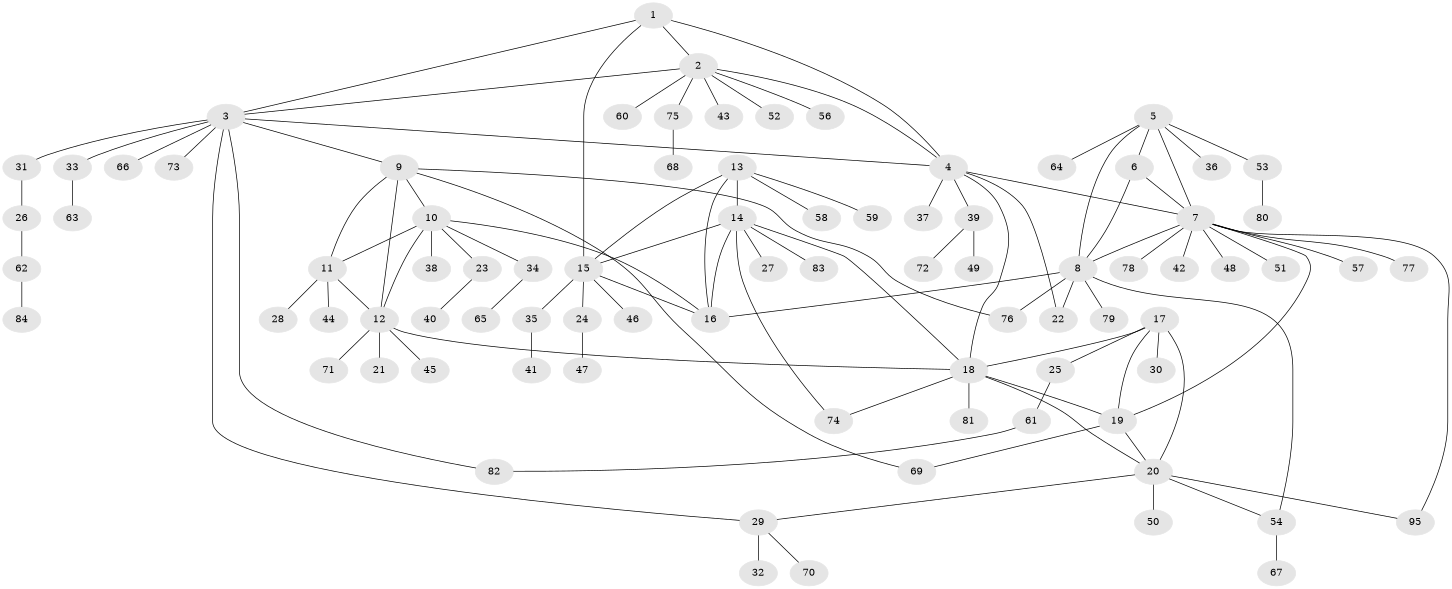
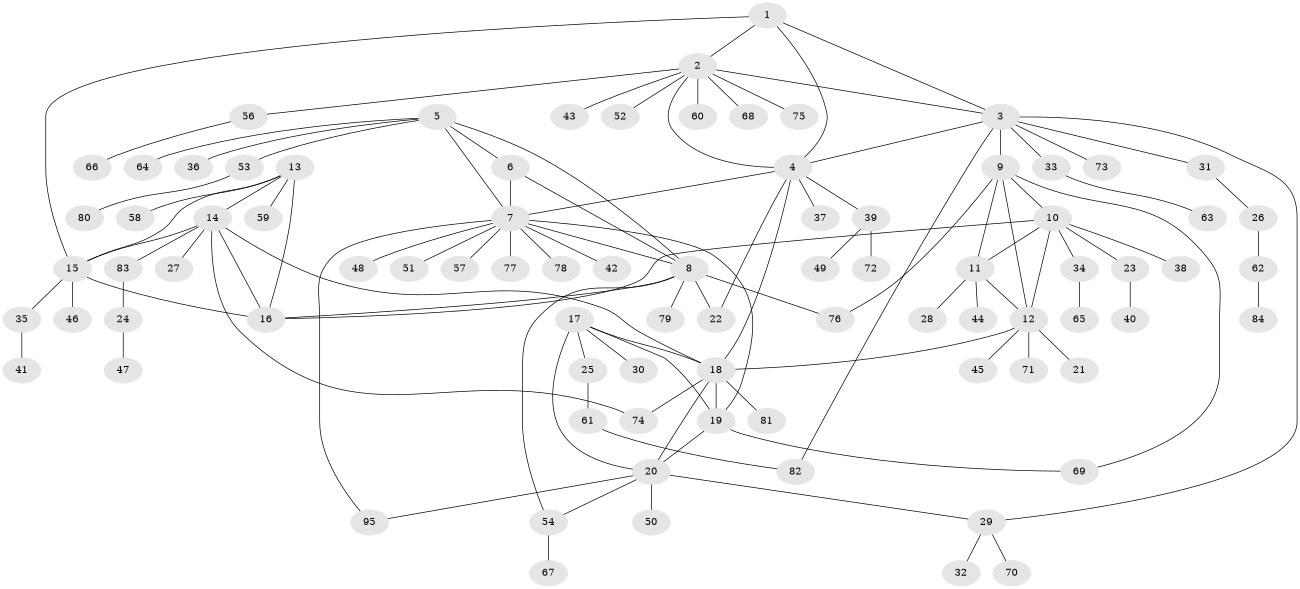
  graph {
    node [color=gray90 style=filled]
    1
    2
    3
    4
    15
    43
    52
    56
    60
    68
    75
    9
    29
    31
    33
    66
    73
    82
    7
    18
    22
    37
    39
    16
    24
    35
    46
    76
    10
    11
    12
    69
    26
    62
    32
    70
    63
    8
    19
    42
    48
    51
    n43 [label=95]
    57
    77
    78
    74
    20
    81
    49
    72
    5
    6
    36
    53
    64
    54
    79
    80
    67
    23
    34
    38
    28
    44
    21
    45
    71
    40
    65
    13
    14
    58
    59
    27
    83
    47
    41
    17
    30
    25
    50
    61
    84
    1 -- 2
    1 -- 3
    1 -- 4
    1 -- 15
    2 -- 3
    2 -- 4
    2 -- 43
    2 -- 52
    2 -- 56
    2 -- 60
-   75 -- 68
+   2 -- 68
    2 -- 75
    3 -- 4
    3 -- 9
    3 -- 29
    3 -- 31
    3 -- 33
-   3 -- 66
+   56 -- 66
    3 -- 73
    3 -- 82
    4 -- 7
    4 -- 18
    4 -- 22
    4 -- 37
    4 -- 39
    15 -- 16
-   15 -- 24
+   83 -- 24
    15 -- 35
    15 -- 46
    9 -- 76
    9 -- 10
    9 -- 11
    9 -- 12
    9 -- 69
    29 -- 32
    29 -- 70
    31 -- 26
    33 -- 63
    7 -- 8
    7 -- 19
    7 -- 42
    7 -- 48
    7 -- 51
    7 -- n43
    7 -- 57
    7 -- 77
    7 -- 78
    18 -- 19
    18 -- 74
    18 -- 20
    18 -- 81
    39 -- 49
    39 -- 72
    24 -- 47
    35 -- 41
    10 -- 16
    10 -- 11
    10 -- 12
    10 -- 23
    10 -- 34
    10 -- 38
    11 -- 12
    11 -- 28
    11 -- 44
    12 -- 18
    12 -- 21
    12 -- 45
    12 -- 71
    26 -- 62
    62 -- 84
    8 -- 22
    8 -- 16
    8 -- 76
    8 -- 54
    8 -- 79
    19 -- 69
    19 -- 20
    20 -- 29
    20 -- n43
    20 -- 54
    20 -- 50
    5 -- 7
    5 -- 8
    5 -- 6
    5 -- 36
    5 -- 53
    5 -- 64
    6 -- 7
    6 -- 8
    53 -- 80
    54 -- 67
    23 -- 40
    34 -- 65
    13 -- 15
    13 -- 16
    13 -- 14
    13 -- 58
    13 -- 59
    14 -- 15
    14 -- 18
    14 -- 16
    14 -- 74
    14 -- 27
    14 -- 83
    17 -- 18
    17 -- 19
    17 -- 20
    17 -- 30
    17 -- 25
    25 -- 61
    61 -- 82
  }
